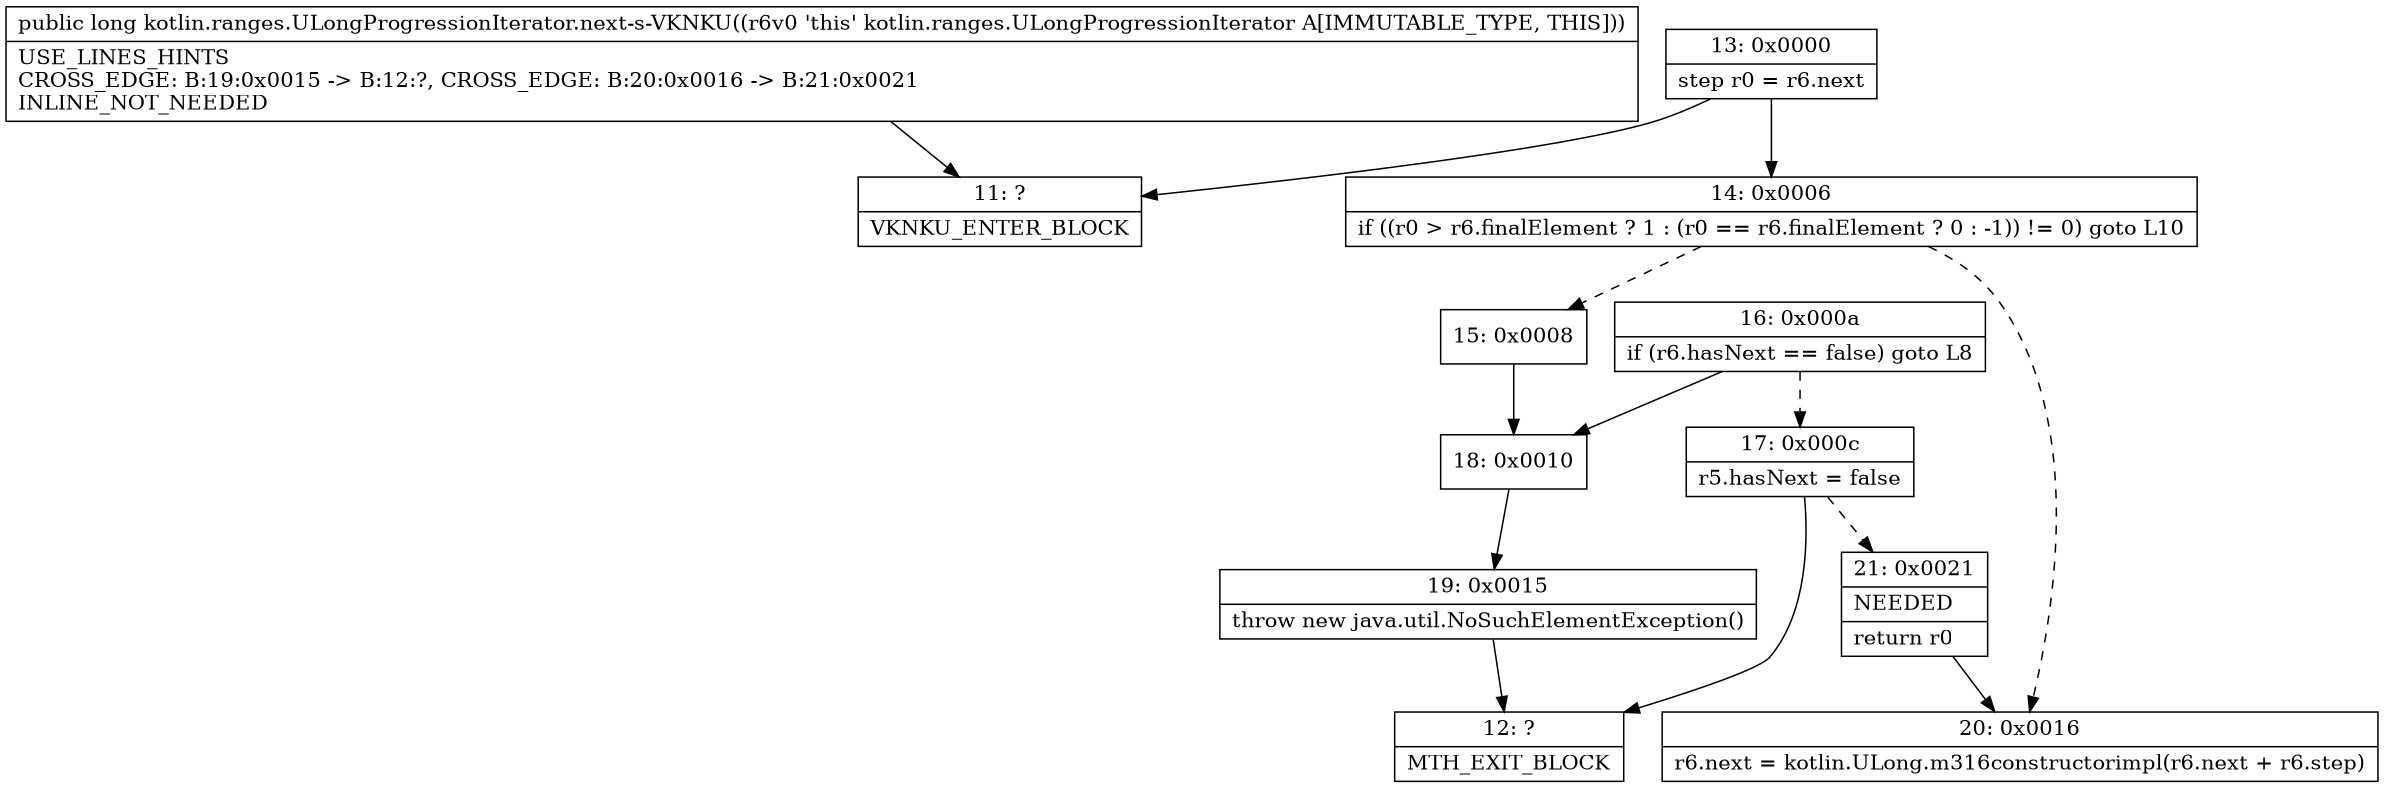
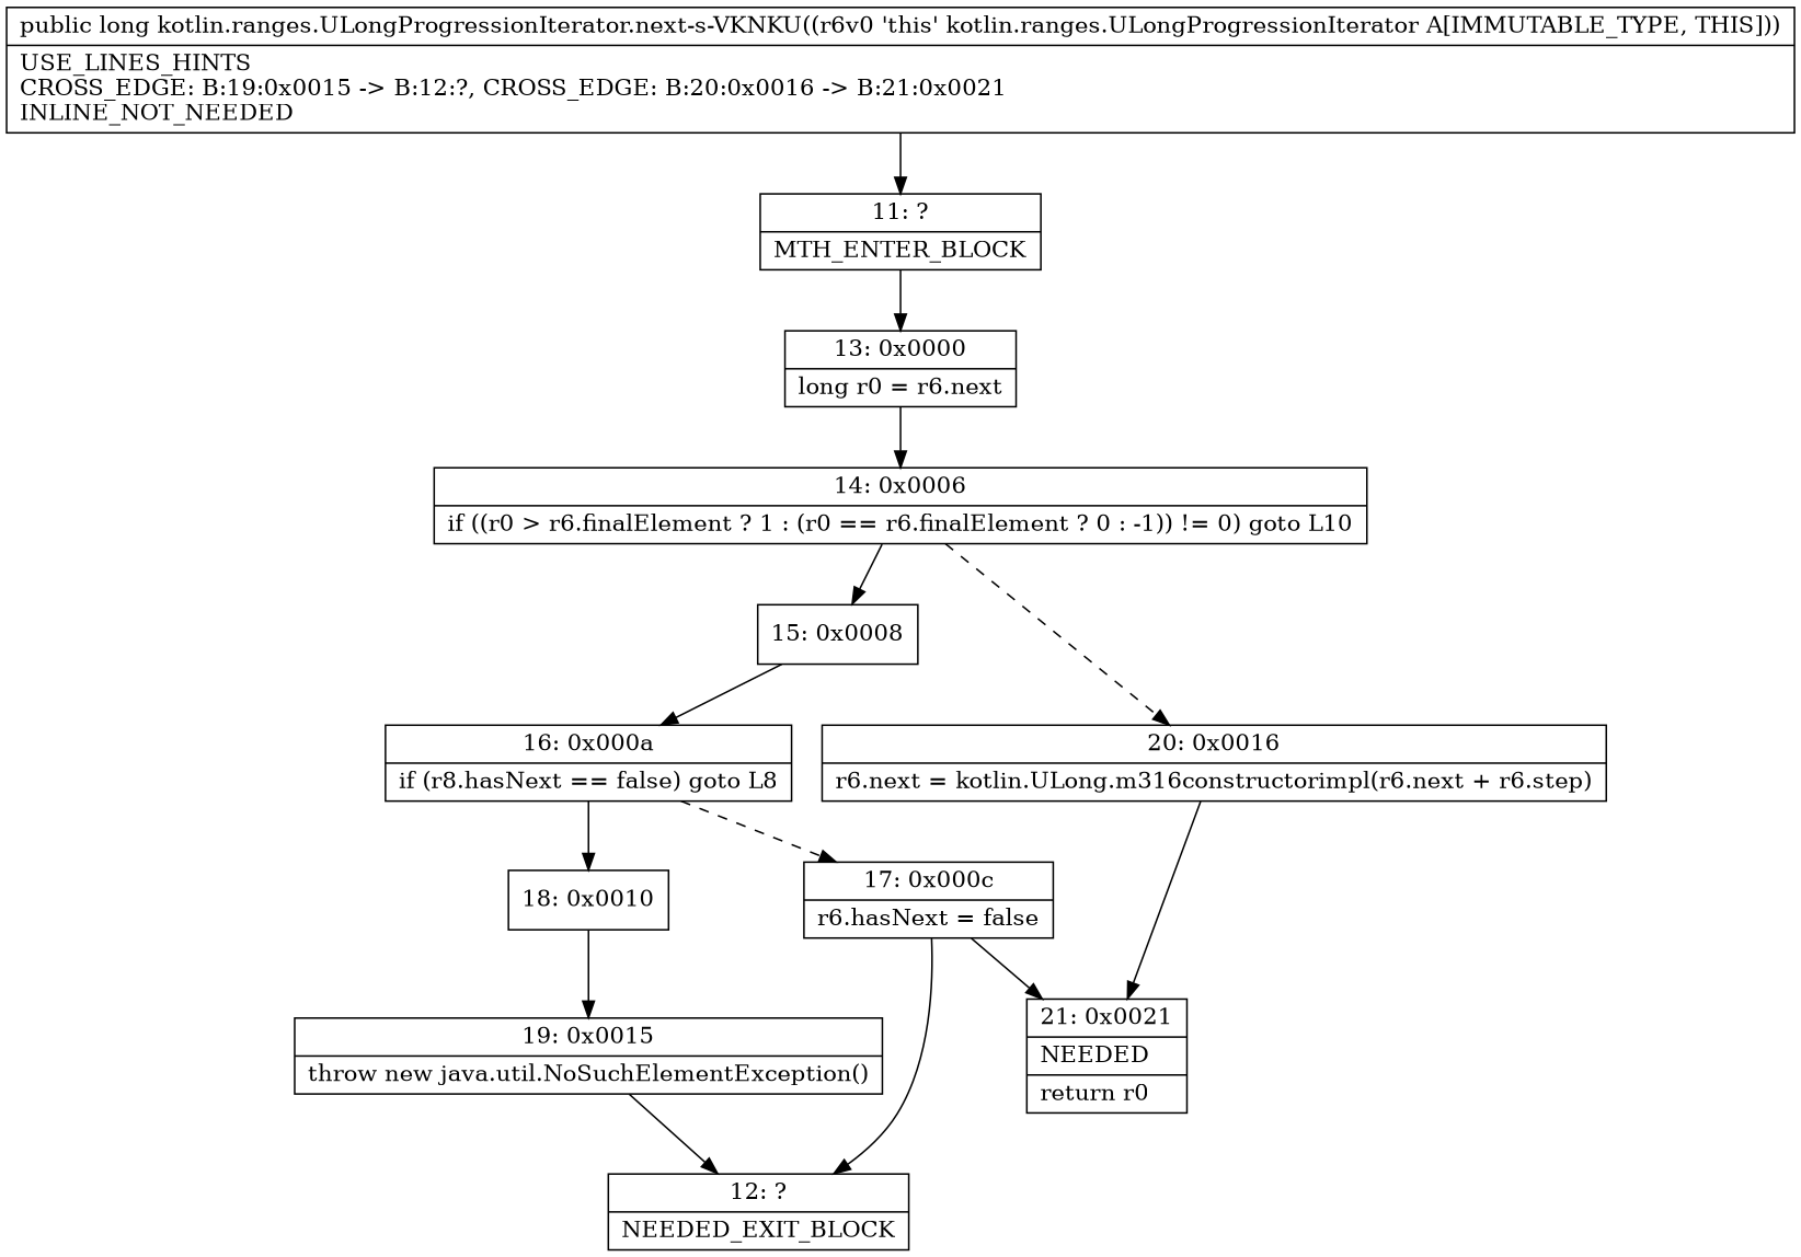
  digraph {
    node [shape=record]
-   n1 [label="{11\:\ ?|VKNKU_ENTER_BLOCK\l}"]
-   n2 [label="{13\:\ 0x0000|step r0 = r6.next\l}"]
+   n1 [label="{11\:\ ?|MTH_ENTER_BLOCK\l}"]
+   n2 [label="{13\:\ 0x0000|long r0 = r6.next\l}"]
    n3 [label="{14\:\ 0x0006|if ((r0 \> r6.finalElement ? 1 : (r0 == r6.finalElement ? 0 : \-1)) != 0) goto L10\l}"]
    n4 [label="{15\:\ 0x0008}"]
    n5 [label="{20\:\ 0x0016|r6.next = kotlin.ULong.m316constructorimpl(r6.next + r6.step)\l}"]
-   n6 [label="{16\:\ 0x000a|if (r6.hasNext == false) goto L8\l}"]
+   n6 [label="{16\:\ 0x000a|if (r8.hasNext == false) goto L8\l}"]
    n7 [label="{21\:\ 0x0021|NEEDED\l|return r0\l}"]
-   n8 [label="{17\:\ 0x000c|r5.hasNext = false\l}"]
+   n8 [label="{17\:\ 0x000c|r6.hasNext = false\l}"]
    n9 [label="{18\:\ 0x0010}"]
-   n10 [label="{12\:\ ?|MTH_EXIT_BLOCK\l}"]
+   n10 [label="{12\:\ ?|NEEDED_EXIT_BLOCK\l}"]
    n11 [label="{19\:\ 0x0015|throw new java.util.NoSuchElementException()\l}"]
    n12 [label="{public long kotlin.ranges.ULongProgressionIterator.next\-s\-VKNKU((r6v0 'this' kotlin.ranges.ULongProgressionIterator A[IMMUTABLE_TYPE, THIS]))  | USE_LINES_HINTS\lCROSS_EDGE: B:19:0x0015 \-\> B:12:?, CROSS_EDGE: B:20:0x0016 \-\> B:21:0x0021\lINLINE_NOT_NEEDED\l}"]
-   n2 -> n1
+   n1 -> n2
    n2 -> n3
-   n3 -> n4 [style=dashed]
+   n3 -> n4 [style=solid]
    n3 -> n5 [style=dashed]
-   n4 -> n9
-   n7 -> n5
+   n4 -> n6
+   n5 -> n7
    n6 -> n8 [style=dashed]
    n6 -> n9
-   n8 -> n7 [style=dashed]
+   n8 -> n7
    n8 -> n10
    n9 -> n11
    n11 -> n10
    n12 -> n1
  }
